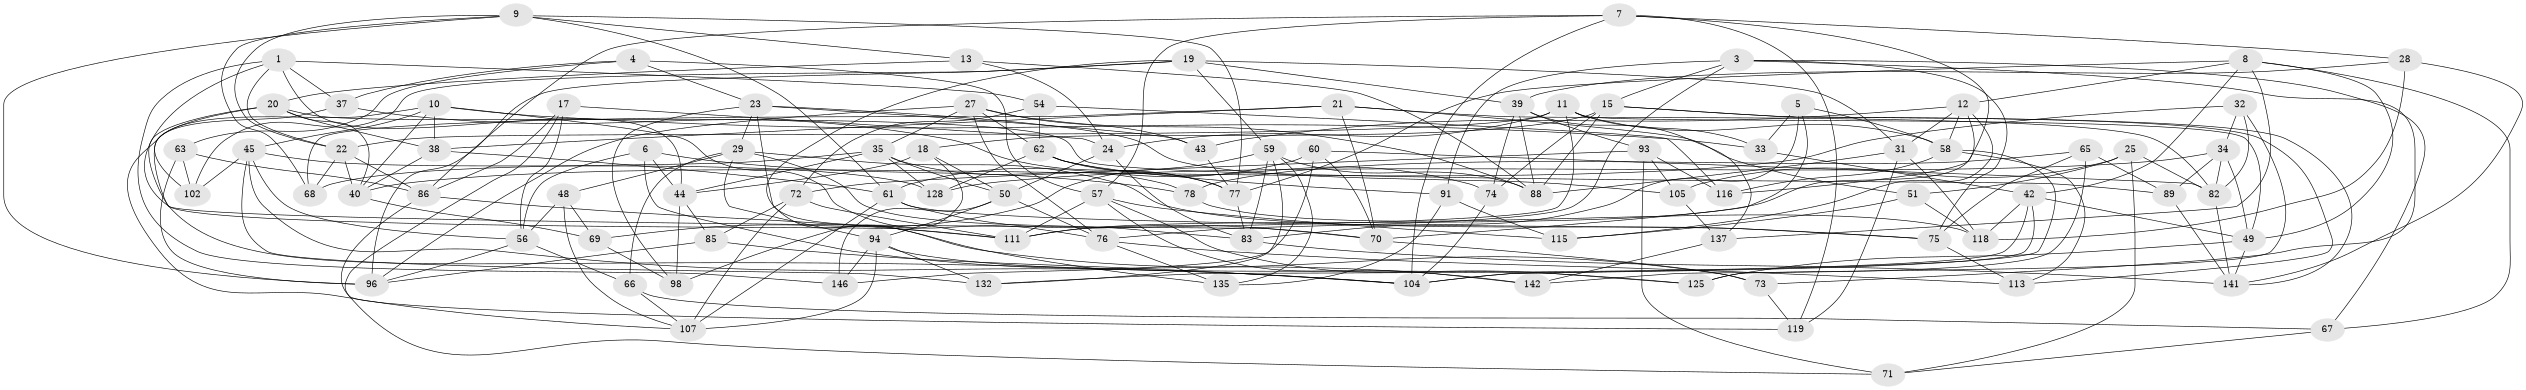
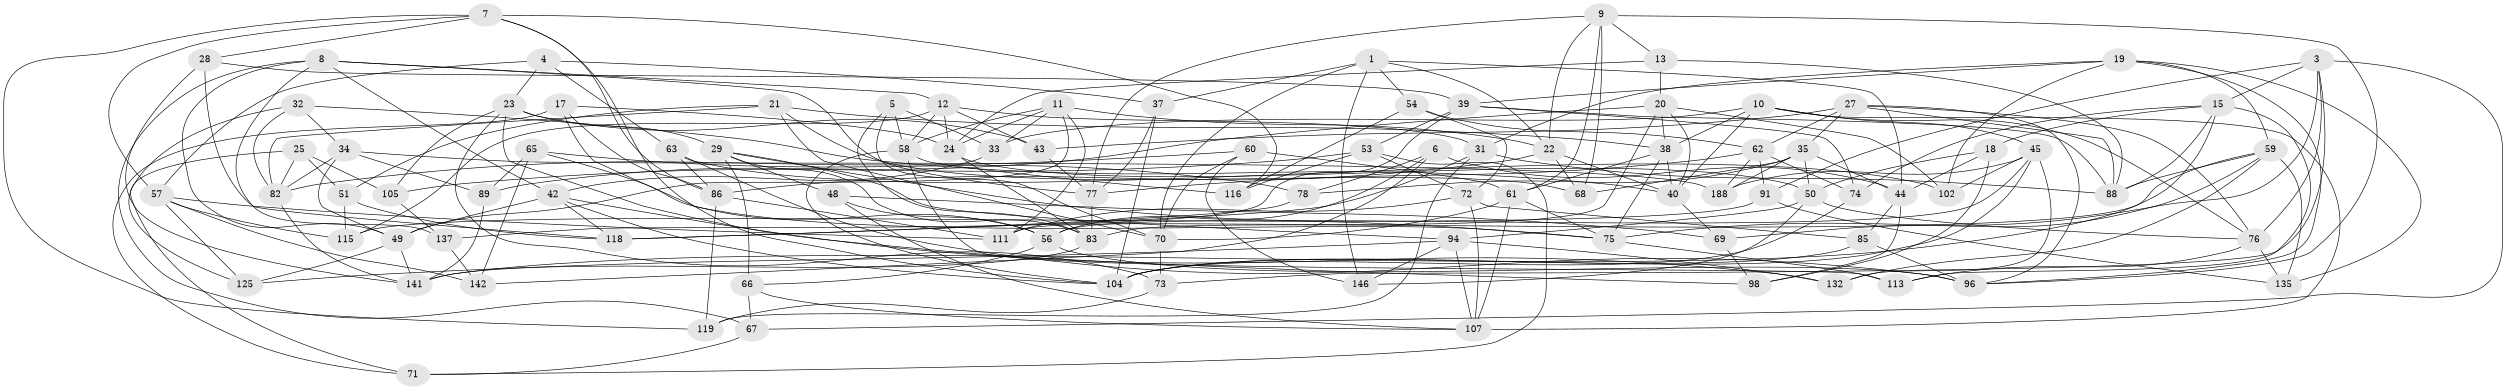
  graph {
    node [color=gray90 style=filled]
    1 [super="+52"]
    22 [super="+87"]
    37
    44 [super="+46"]
    54
    70 [super="+114"]
    146
    86 [super="+117"]
    68
    40 [super="+100"]
    77 [super="+95"]
    104 [super="+140"]
    98
    85
    116
    62 [super="+81"]
    72 [super="+93"]
    73
    21 [super="+47"]
    38 [super="+80"]
    51
    82 [super="+121"]
    25 [super="+30"]
    71
    105
    34 [super="+64"]
    49 [super="+145"]
    89
-   128
+   128 [label=188]
    3 [super="+14"]
    15 [super="+26"]
    67
    75 [super="+101"]
    76 [super="+139"]
    91
    88 [super="+123"]
    18
    74
    113
    141 [super="+143"]
    119
    135
    115
    23 [super="+55"]
    43
    29 [super="+41"]
    4
    57 [super="+79"]
    63
    142
    111 [super="+126"]
    125
    96 [super="+106"]
    102
    5
    33
    58 [super="+124"]
    83 [super="+129"]
    42 [super="+90"]
    6
    56 [super="+97"]
    78
    66
    118 [super="+134"]
    7 [super="+16"]
    28
    39 [super="+144"]
    8 [super="+110"]
    12 [super="+127"]
    137
    24 [super="+103"]
    31 [super="+92"]
    132
    9 [super="+133"]
    13
    61 [super="+108"]
    20 [super="+112"]
    107 [super="+130"]
    10 [super="+136"]
    45 [super="+147"]
    69
    11 [super="+138"]
    50 [super="+131"]
    17
    94 [super="+120"]
    19 [super="+36"]
    59 [super="+109"]
-   53 [super="+122" label=93]
+   53 [super="+122"]
    48
    27 [super="+99"]
    35 [super="+84"]
    32
    60
    65
    1 -- 22
    1 -- 37
    1 -- 44
    1 -- 54
    1 -- 70
    1 -- 146
    22 -- 86
    22 -- 68
    22 -- 40
    37 -- 77
    37 -- 104
    44 -- 98
    44 -- 85
    54 -- 116
    54 -- 62
    54 -- 72
    70 -- 73
    86 -- 119
    86 -- 111
    40 -- 69
    77 -- 83
    85 -- 104
    85 -- 96
    62 -- 77
    62 -- 128
    62 -- 91
    62 -- 74
    72 -- 85
    72 -- 111
    72 -- 107
    73 -- 119
    21 -- 70
    21 -- 68
    21 -- 38
    21 -- 51
    21 -- 82
    38 -- 40
+   38 -- 75
    38 -- 61
    51 -- 115
    51 -- 118
    82 -- 141
    25 -- 51
    25 -- 82
    25 -- 71
    25 -- 105
    105 -- 137
    34 -- 82
    34 -- 49
    34 -- 89
    34 -- 128
    49 -- 141
    49 -- 125
    89 -- 141
    3 -- 73
    3 -- 15
    3 -- 67
    3 -- 75
    3 -- 76
    3 -- 91
    15 -- 88
    15 -- 18
    15 -- 74
    15 -- 113
    15 -- 141
    67 -- 71
    75 -- 113
    76 -- 113
    76 -- 135
    91 -- 135
    91 -- 115
    18 -- 44
    18 -- 98
    18 -- 50
    74 -- 104
    23 -- 98
    23 -- 73
    23 -- 105
    23 -- 43
    23 -- 29
    43 -- 77
    29 -- 75
    29 -- 83
    29 -- 66
    29 -- 94
    29 -- 48
    4 -- 37
    4 -- 23
    4 -- 57
    4 -- 63
    57 -- 115
    57 -- 142
    57 -- 111
    57 -- 125
    63 -- 86
    63 -- 96
    63 -- 102
    5 -- 70
    5 -- 33
    5 -- 58
    5 -- 83
    33 -- 42
    58 -- 104
    58 -- 116
    58 -- 113
    83 -- 141
    42 -- 104
    42 -- 49
    42 -- 118
    42 -- 132
    6 -- 44
    6 -- 142
    6 -- 56
    6 -- 78
    56 -- 96
    56 -- 66
    78 -- 118
    66 -- 67
    66 -- 107
    7 -- 86
    7 -- 104
    7 -- 116
    7 -- 119
    7 -- 57
    7 -- 28
    28 -- 141
    28 -- 118
    28 -- 39
    39 -- 88
    39 -- 74
    39 -- 137
    39 -- 53
    8 -- 77
    8 -- 49
    8 -- 67
    8 -- 42
    8 -- 12
    8 -- 137
    12 -- 115
    12 -- 43
    12 -- 58
-   12 -- 111
+   12 -- 24
    12 -- 31
    137 -- 142
    24 -- 83
    24 -- 50
    31 -- 88
    31 -- 119
    31 -- 118 [weight=2]
    9 -- 22
    9 -- 68
    9 -- 77
    9 -- 96
    9 -- 13
    9 -- 61
    13 -- 88
    13 -- 24
    13 -- 20
    61 -- 70
    61 -- 75
    61 -- 107
    20 -- 40
    20 -- 38
    20 -- 89
    20 -- 111
    20 -- 102
    10 -- 40
    10 -- 38
    10 -- 76
    10 -- 33
    10 -- 107
    10 -- 45
    45 -- 104
    45 -- 128
    45 -- 102
    45 -- 56
    45 -- 132
    69 -- 98
    11 -- 22
    11 -- 49
    11 -- 111
    11 -- 33
    11 -- 58
    11 -- 24
    50 -- 146
    50 -- 76
    50 -- 94
    17 -- 86
    17 -- 71
    17 -- 56
    17 -- 24
    94 -- 146
    94 -- 125
    94 -- 132
    94 -- 107
    19 -- 135
    19 -- 96
    19 -- 102
    19 -- 39
    19 -- 31
    19 -- 59
    59 -- 88
    59 -- 135
    59 -- 83
    59 -- 132
    59 -- 69
    53 -- 116
    53 -- 72 [weight=2]
    53 -- 71
    53 -- 105
    48 -- 56
    48 -- 107
    48 -- 69
    27 -- 62
    27 -- 76
    27 -- 88
    27 -- 43
    27 -- 96
    27 -- 35
    35 -- 44
    35 -- 68
    35 -- 128
    35 -- 78
    35 -- 50
    32 -- 40
    32 -- 82
    32 -- 34
    32 -- 125
    60 -- 70
    60 -- 146
    60 -- 82
    60 -- 61
    65 -- 89
    65 -- 75
    65 -- 142
    65 -- 78
  }
